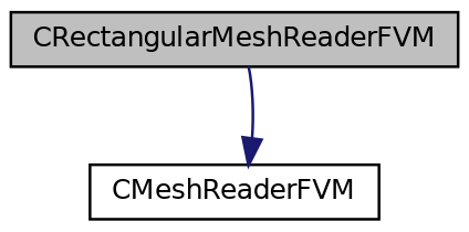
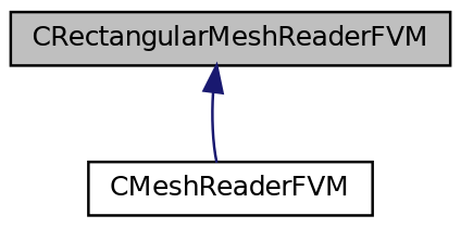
  digraph {
    node [color=black fontname=Helvetica fontsize=10 shape=record style=filled]
    n1 [fillcolor=grey75 fontcolor=black height=0.2 label=CRectangularMeshReaderFVM width=0.4]
    n2 [fillcolor=white height=0.2 label=CMeshReaderFVM width=0.4]
-   n2 -> n1 [color=midnightblue dir=back fontname=Helvetica fontsize=10 labelfontname=Helvetica labelfontsize=10 style=solid]
+   n1 -> n2 [color=midnightblue dir=back fontname=Helvetica fontsize=10 labelfontname=Helvetica labelfontsize=10 style=solid]
  }
